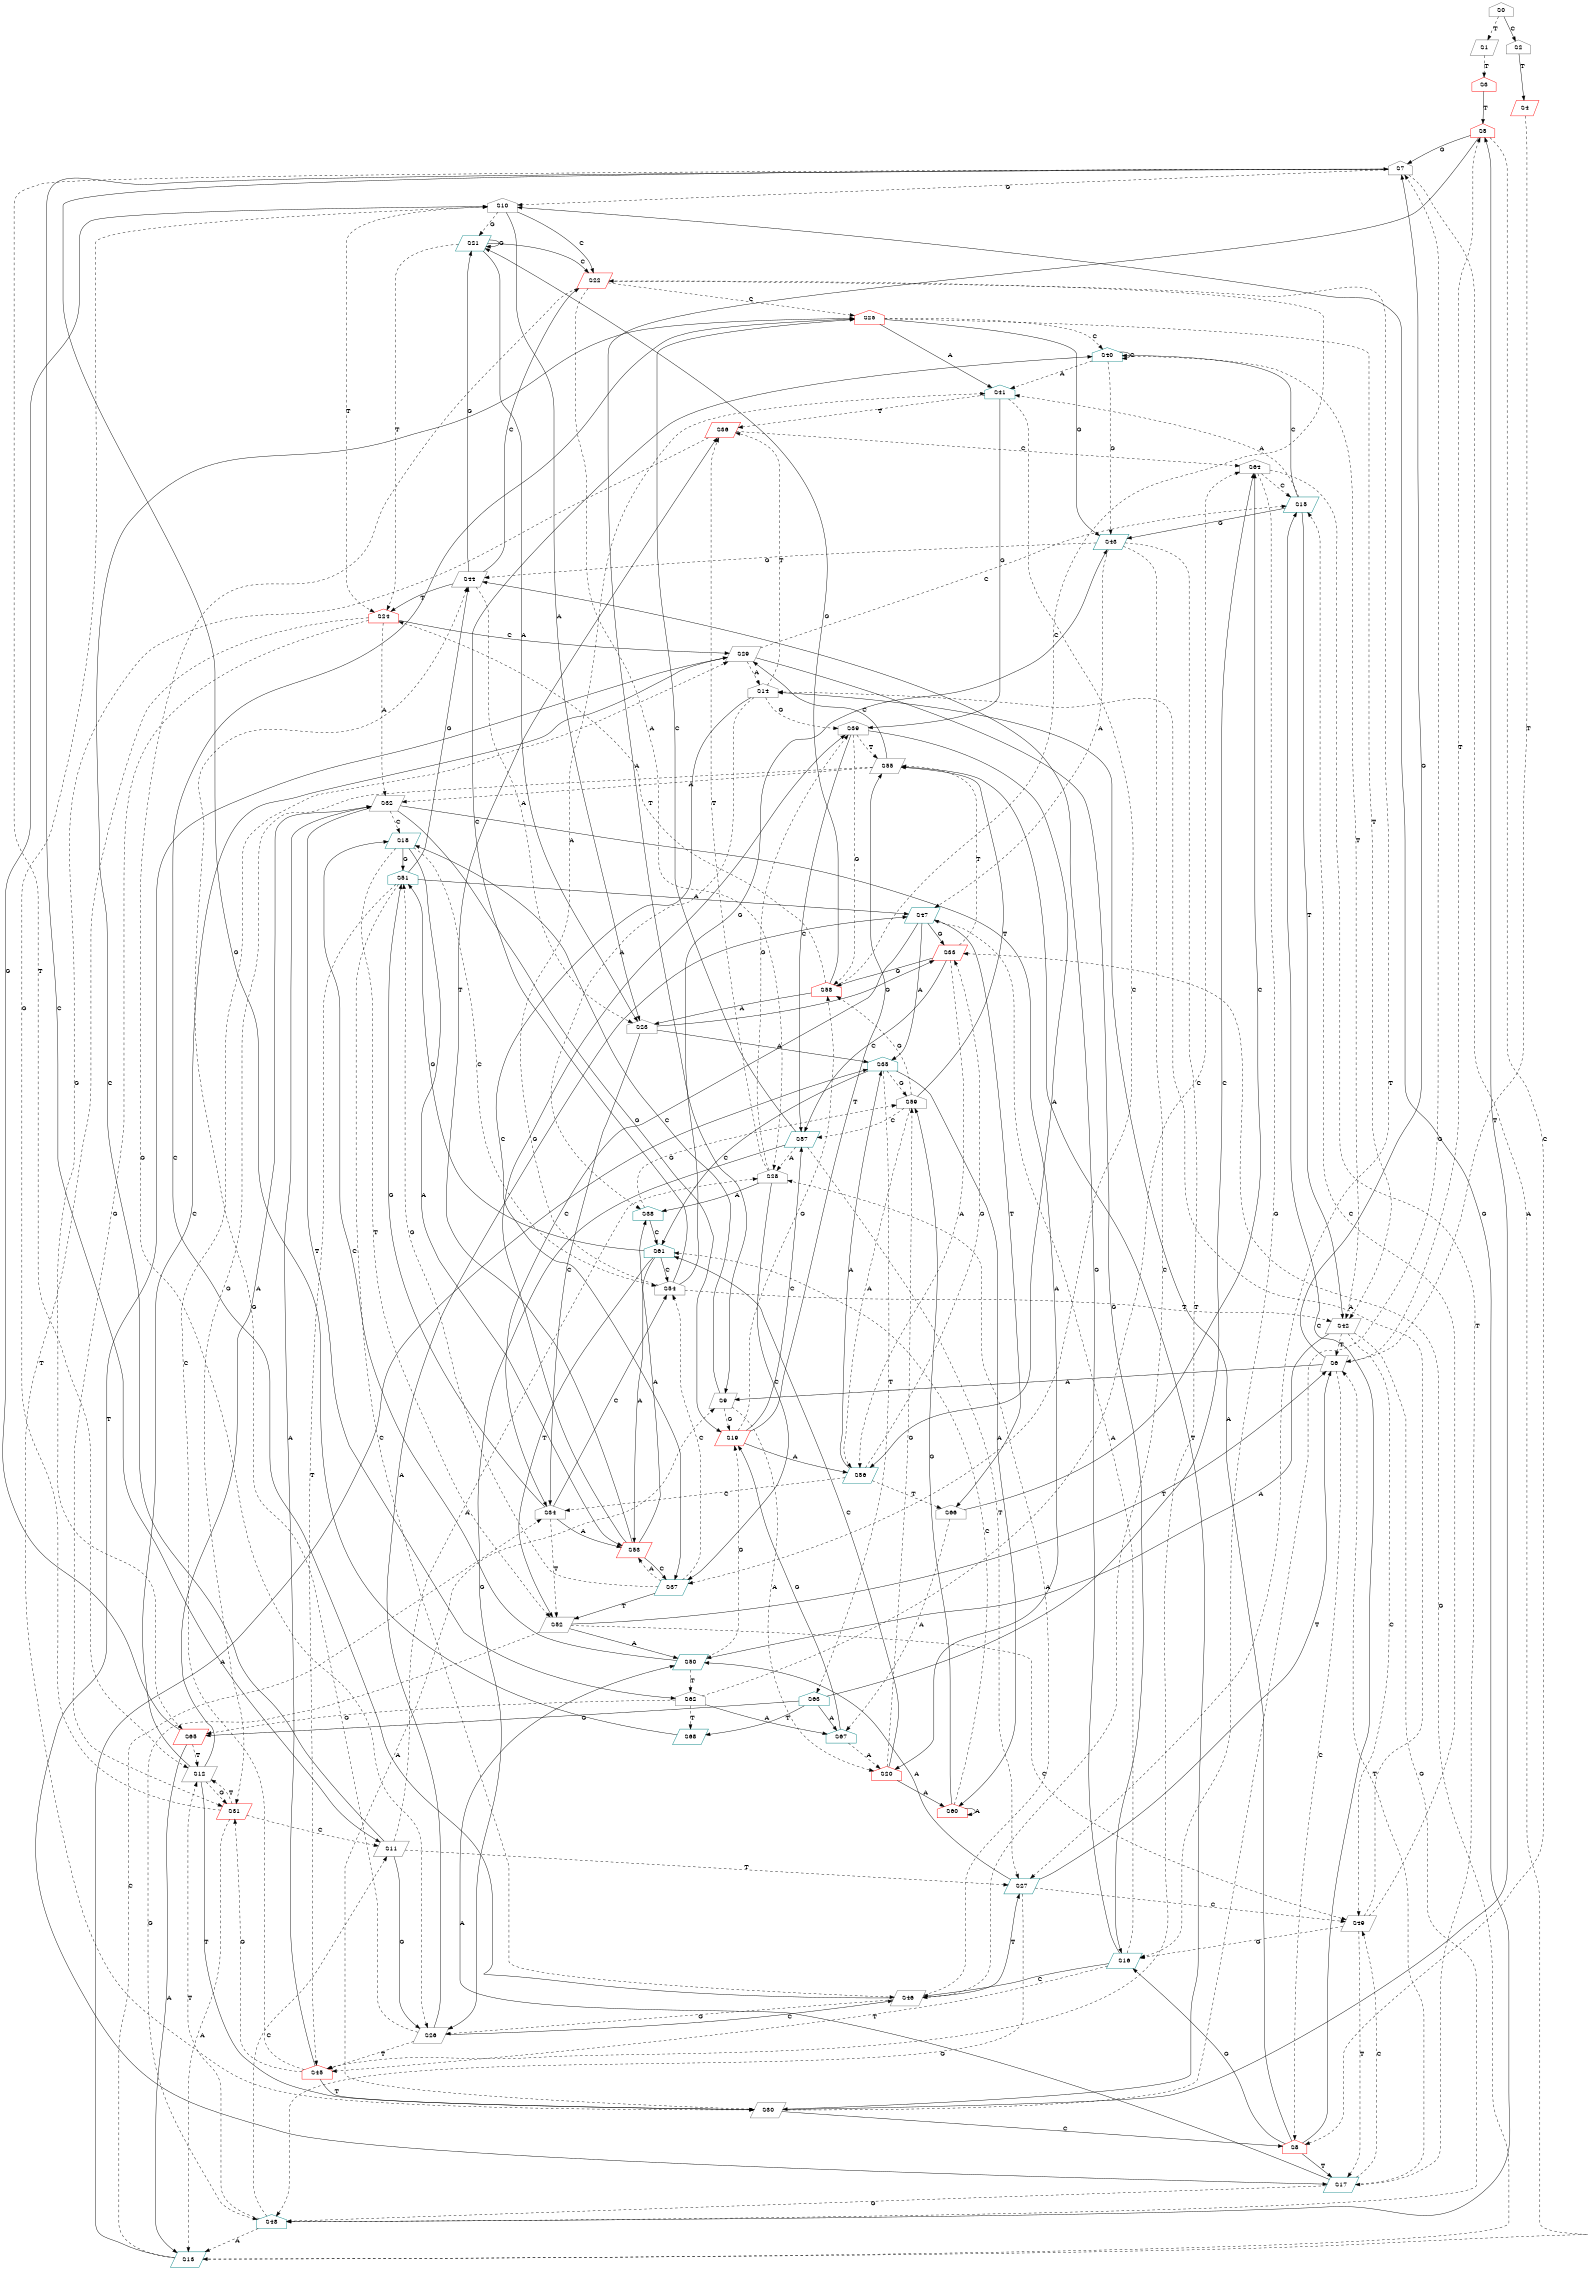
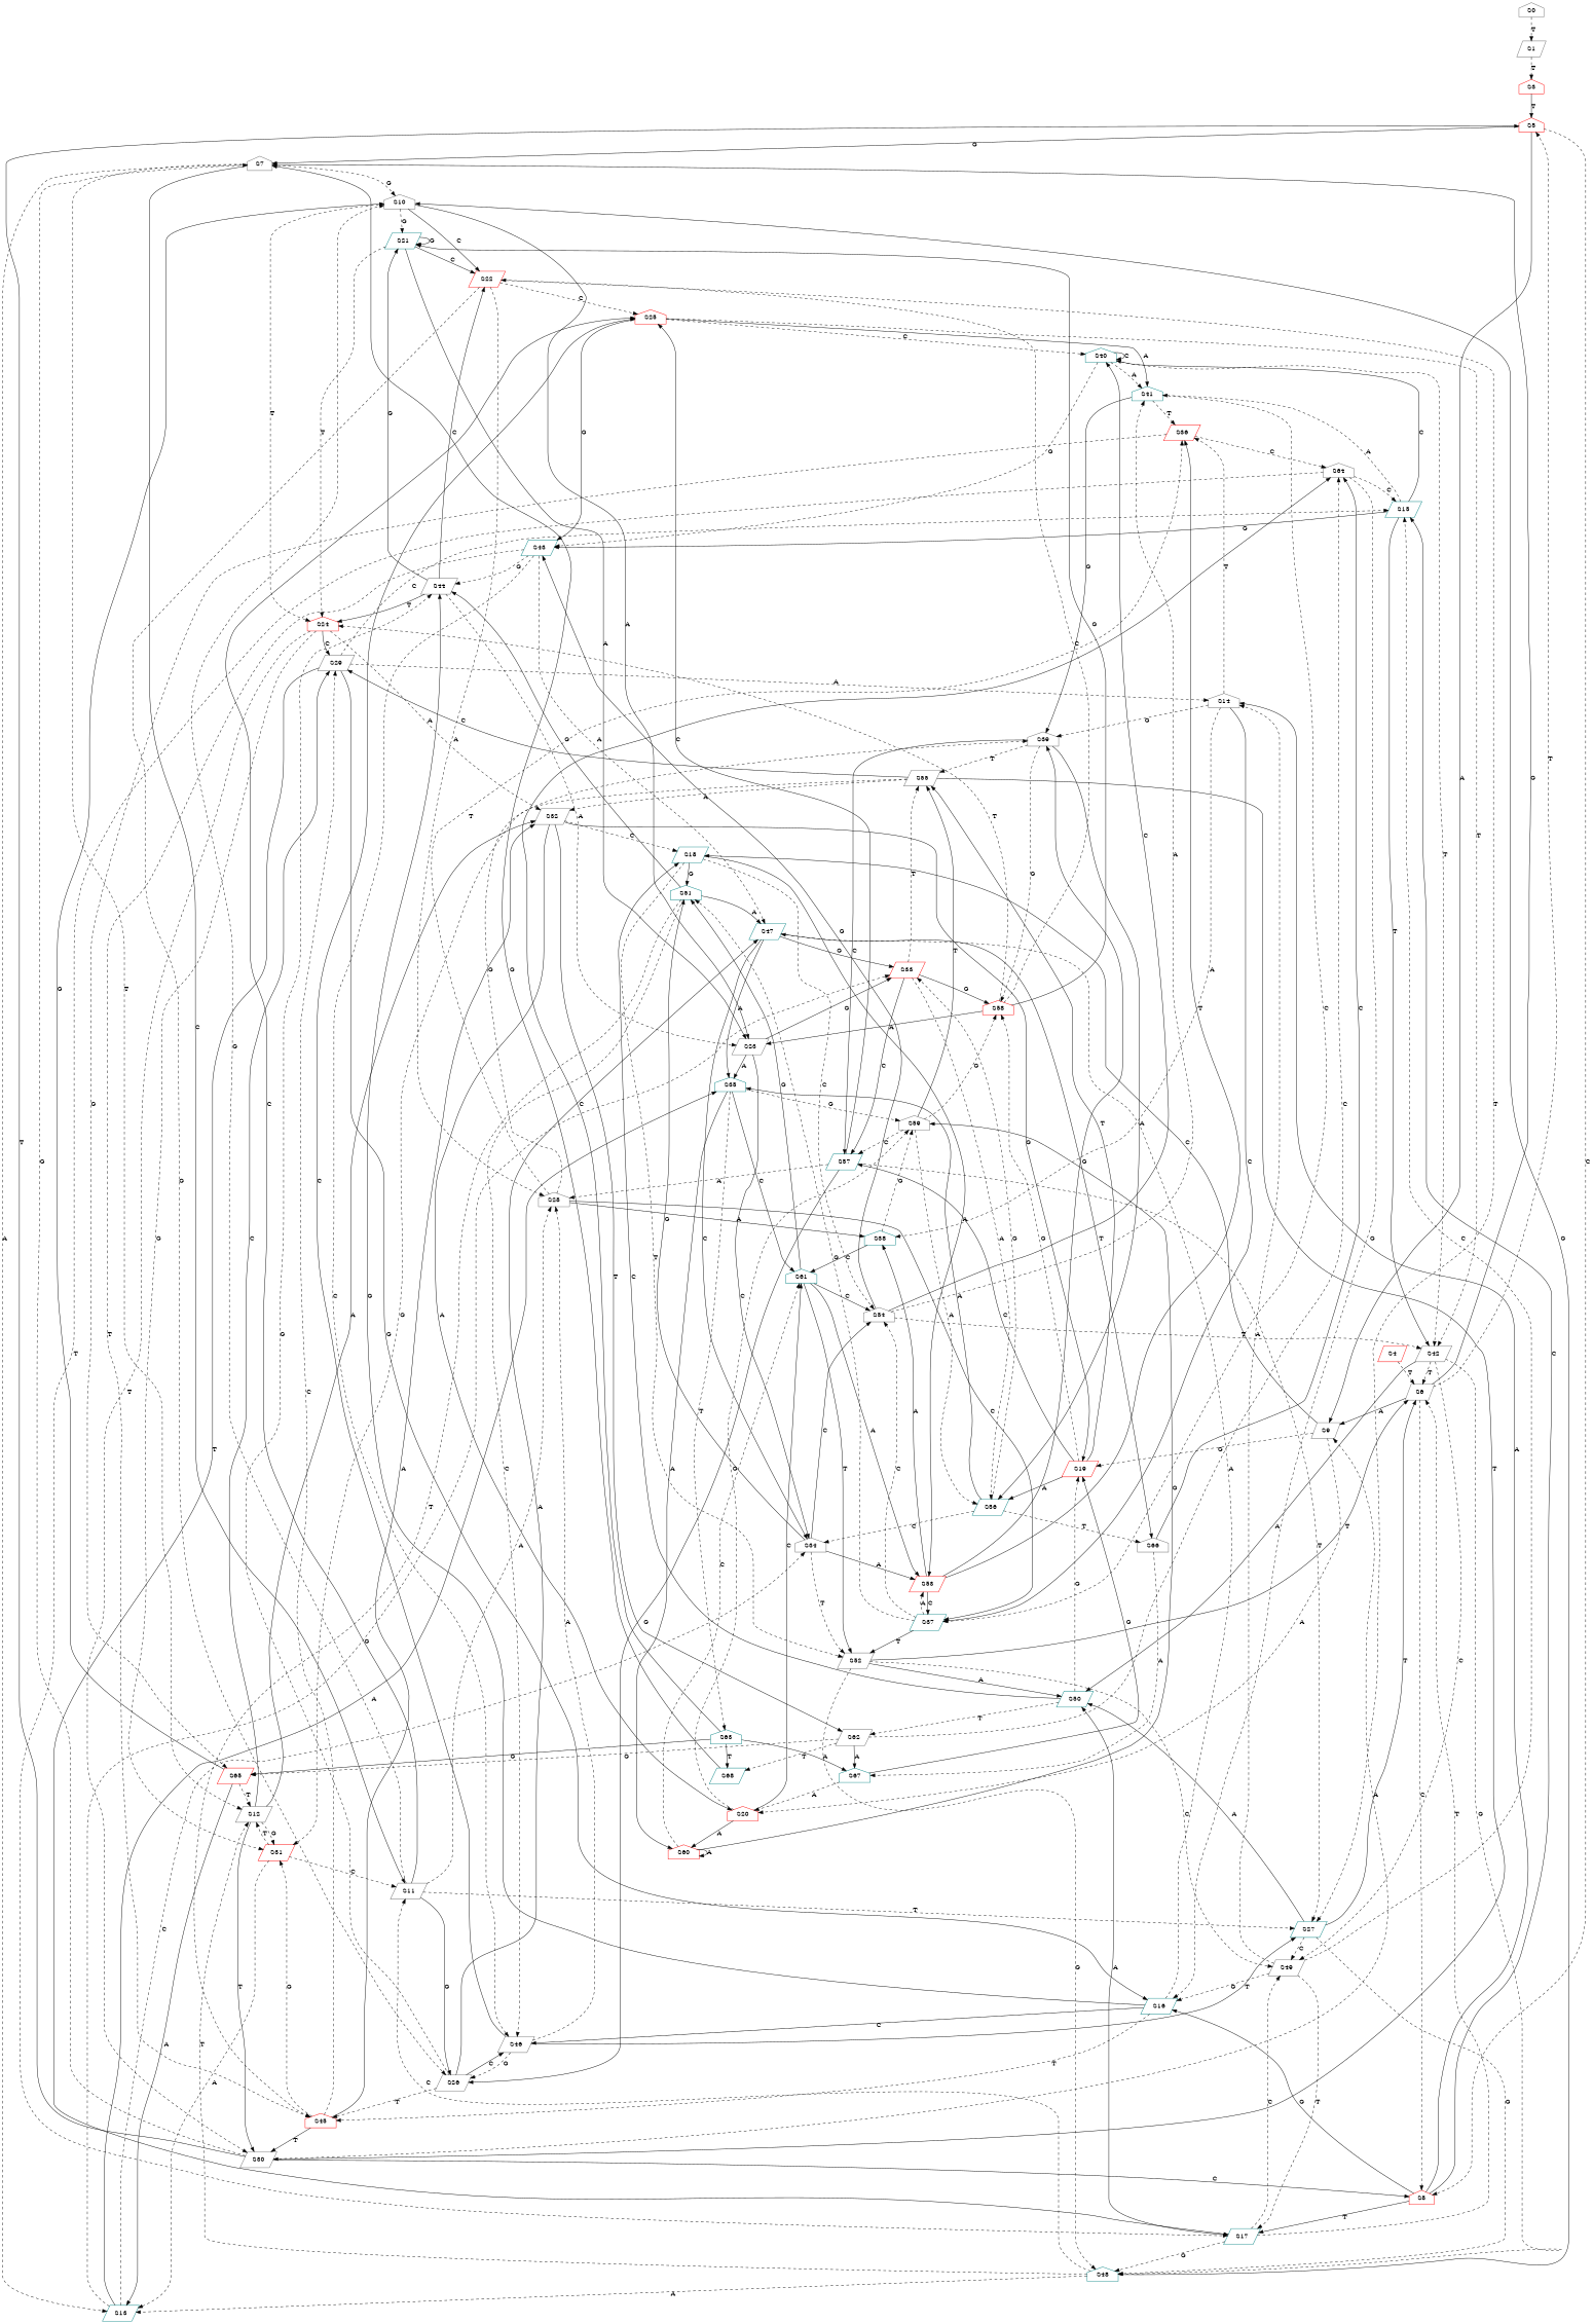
  strict digraph {
    node [color=gray40 shape=parallelogram]
    edge [style=dashed]
    S0 [shape=house]
    S1
-   S2 [shape=house]
    S3 [color=red shape=house]
    S4 [color=red]
    S5 [color=red shape=house]
    S6
    S7 [shape=house]
    S8 [color=red shape=house]
    S9
    S10 [shape=house]
    S11
    S12
    S13 [color=teal]
    S14 [shape=house]
    S15 [color=teal]
    S16 [color=teal]
    S17 [color=teal]
    S18 [color=teal]
    S19 [color=red]
    S20 [color=red shape=house]
    S21 [color=teal]
    S22 [color=red]
-   S23 [shape=house]
+   S23
    S24 [color=red shape=house]
    S25 [color=red shape=house]
    S26
    S27 [color=teal]
    S28 [shape=house]
    S29
    S30
    S31 [color=red]
    S32
    S33 [color=red]
    S34 [shape=house]
    S35 [color=teal shape=house]
    S36 [color=red]
    S37 [color=teal]
    S38 [color=teal shape=house]
    S39 [shape=house]
    S40 [color=teal shape=house]
    S41 [color=teal shape=house]
    S42
    S43 [color=teal]
    S44
    S45 [color=red shape=house]
    S46
    S47 [color=teal]
    S48 [color=teal shape=house]
    S49
    S50 [color=teal]
    S51 [color=teal shape=house]
    S52
    S53 [color=red]
    S54 [shape=house]
    S55
    S56 [color=teal]
    S57 [color=teal]
    S58 [color=red shape=house]
    S59 [shape=house]
    S60 [color=red shape=house]
    S61 [color=teal shape=house]
-   S62 [shape=house]
+   S62
    S63 [color=teal shape=house]
    S64 [shape=house]
    S65 [color=red]
    S66 [shape=house]
    S67 [color=teal shape=house]
    S68 [color=teal]
    S0 -> S1 [label=T]
-   S0 -> S2 [label=C style=solid]
    S1 -> S3 [label=T]
-   S2 -> S4 [label=T style=solid]
    S3 -> S5 [label=T style=solid]
    S4 -> S6 [label=T]
    S5 -> S7 [label=G style=solid]
    S5 -> S8 [label=C]
    S5 -> S9 [label=A style=solid]
    S6 -> S5 [label=T]
    S6 -> S7 [label=G style=solid]
    S6 -> S8 [label=C]
    S6 -> S9 [label=A style=solid]
    S7 -> S10 [label=G]
    S7 -> S11 [label=C style=solid]
    S7 -> S12 [label=T]
    S7 -> S13 [label=A]
    S8 -> S14 [label=A style=solid]
    S8 -> S15 [label=C style=solid]
    S8 -> S16 [label=G style=solid]
    S8 -> S17 [label=T style=solid]
    S9 -> S18 [label=C style=solid]
    S9 -> S19 [label=G]
    S9 -> S20 [label=A]
    S10 -> S21 [label=G]
    S10 -> S22 [label=C style=solid]
    S10 -> S23 [label=A style=solid]
    S10 -> S24 [label=T]
    S11 -> S25 [label=C style=solid]
    S11 -> S26 [label=G style=solid]
    S11 -> S27 [label=T]
    S11 -> S28 [label=A]
    S12 -> S29 [label=C style=solid]
    S12 -> S30 [label=T style=solid]
    S12 -> S31 [label=G]
    S12 -> S32 [label=A style=solid]
    S13 -> S33 [label=G]
    S13 -> S34 [label=C]
    S13 -> S35 [label=A style=solid]
    S14 -> S36 [label=T]
    S14 -> S37 [label=C style=solid]
    S14 -> S38 [label=A]
    S14 -> S39 [label=G]
    S15 -> S40 [label=C style=solid]
    S15 -> S41 [label=A]
    S15 -> S42 [label=T style=solid]
    S15 -> S43 [label=G style=solid]
    S16 -> S44 [label=G style=solid]
    S16 -> S45 [label=T]
    S16 -> S46 [label=C style=solid]
    S16 -> S47 [label=A]
    S17 -> S6 [label=T]
    S17 -> S48 [label=G]
    S17 -> S49 [label=C]
    S17 -> S50 [label=A style=solid]
    S18 -> S51 [label=G style=solid]
    S18 -> S52 [label=T]
    S18 -> S53 [label=A style=solid]
    S18 -> S54 [label=C]
    S19 -> S55 [label=T style=solid]
    S19 -> S56 [label=A style=solid]
    S19 -> S57 [label=C style=solid]
    S19 -> S58 [label=G]
    S20 -> S59 [label=G]
    S20 -> S60 [label=A style=solid]
    S20 -> S61 [label=C style=solid]
    S21 -> S21 [label=G style=solid]
    S21 -> S22 [label=C style=solid]
    S21 -> S23 [label=A style=solid]
    S21 -> S24 [label=T]
    S22 -> S25 [label=C]
    S22 -> S26 [label=G]
    S22 -> S27 [label=T]
    S22 -> S28 [label=A]
    S23 -> S33 [label=G style=solid]
    S23 -> S34 [label=C style=solid]
    S23 -> S35 [label=A style=solid]
    S24 -> S29 [label=C style=solid]
    S24 -> S30 [label=T]
    S24 -> S31 [label=G]
    S24 -> S32 [label=A]
    S25 -> S40 [label=C]
    S25 -> S41 [label=A style=solid]
    S25 -> S42 [label=T]
    S25 -> S43 [label=G style=solid]
    S26 -> S44 [label=G]
    S26 -> S45 [label=T]
    S26 -> S46 [label=C style=solid]
    S26 -> S47 [label=A style=solid]
    S27 -> S6 [label=T style=solid]
    S27 -> S48 [label=G]
    S27 -> S49 [label=C]
    S27 -> S50 [label=A style=solid]
    S28 -> S36 [label=T]
    S28 -> S37 [label=C style=solid]
    S28 -> S38 [label=A style=solid]
    S28 -> S39 [label=G]
    S29 -> S14 [label=A]
    S29 -> S15 [label=C]
    S29 -> S16 [label=G style=solid]
    S29 -> S17 [label=T style=solid]
    S30 -> S5 [label=T style=solid]
    S30 -> S7 [label=G]
    S30 -> S8 [label=C style=solid]
    S30 -> S9 [label=A]
-   S31 -> S10 [label=G]
+   S11 -> S10 [label=G]
    S31 -> S11 [label=C]
    S31 -> S12 [label=T]
    S31 -> S13 [label=A]
    S32 -> S18 [label=C]
    S32 -> S19 [label=G style=solid]
    S32 -> S20 [label=A style=solid]
    S32 -> S62 [label=T style=solid]
    S33 -> S55 [label=T]
    S33 -> S56 [label=A]
    S33 -> S57 [label=C style=solid]
    S33 -> S58 [label=G style=solid]
    S34 -> S51 [label=G style=solid]
    S34 -> S52 [label=T]
    S34 -> S53 [label=A style=solid]
    S34 -> S54 [label=C style=solid]
    S35 -> S59 [label=G]
    S35 -> S60 [label=A style=solid]
    S35 -> S61 [label=C style=solid]
    S35 -> S63 [label=T]
    S36 -> S64 [label=C]
    S36 -> S65 [label=G]
    S37 -> S51 [label=G]
    S37 -> S52 [label=T style=solid]
    S37 -> S53 [label=A]
    S37 -> S54 [label=C]
    S38 -> S59 [label=G]
    S38 -> S61 [label=C style=solid]
    S39 -> S55 [label=T]
    S39 -> S56 [label=A style=solid]
    S39 -> S57 [label=C style=solid]
    S39 -> S58 [label=G]
    S40 -> S40 [label=C style=solid]
    S40 -> S41 [label=A]
    S40 -> S42 [label=T]
    S40 -> S43 [label=G]
    S41 -> S36 [label=T]
    S41 -> S37 [label=C]
    S41 -> S39 [label=G style=solid]
    S42 -> S6 [label=T]
    S42 -> S48 [label=G]
    S42 -> S49 [label=C]
    S42 -> S50 [label=A style=solid]
    S43 -> S44 [label=G]
    S43 -> S45 [label=T]
    S43 -> S46 [label=C]
    S43 -> S47 [label=A]
    S44 -> S21 [label=G style=solid]
    S44 -> S22 [label=C style=solid]
    S44 -> S23 [label=A]
    S44 -> S24 [label=T style=solid]
    S45 -> S29 [label=C]
    S45 -> S30 [label=T style=solid]
    S45 -> S31 [label=G]
    S45 -> S32 [label=A style=solid]
    S46 -> S25 [label=C style=solid]
    S46 -> S26 [label=G]
    S46 -> S27 [label=T style=solid]
    S46 -> S28 [label=A]
    S47 -> S33 [label=G style=solid]
    S47 -> S34 [label=C style=solid]
    S47 -> S35 [label=A style=solid]
    S47 -> S66 [label=T style=solid]
    S48 -> S10 [label=G style=solid]
    S48 -> S11 [label=C]
    S48 -> S12 [label=T]
    S48 -> S13 [label=A]
    S49 -> S14 [label=A]
    S49 -> S15 [label=C]
    S49 -> S16 [label=G]
    S49 -> S17 [label=T]
    S50 -> S18 [label=C style=solid]
    S50 -> S19 [label=G]
    S50 -> S62 [label=T]
    S51 -> S44 [label=G style=solid]
    S51 -> S45 [label=T]
    S51 -> S46 [label=C]
    S51 -> S47 [label=A style=solid]
    S52 -> S6 [label=T style=solid]
    S52 -> S48 [label=G]
    S52 -> S49 [label=C]
    S52 -> S50 [label=A style=solid]
    S53 -> S36 [label=T style=solid]
    S53 -> S37 [label=C style=solid]
    S53 -> S38 [label=A style=solid]
    S53 -> S39 [label=G style=solid]
    S54 -> S40 [label=C style=solid]
    S54 -> S41 [label=A]
    S54 -> S42 [label=T]
    S54 -> S43 [label=G style=solid]
    S55 -> S29 [label=C style=solid]
    S55 -> S30 [label=T style=solid]
    S55 -> S31 [label=G]
    S55 -> S32 [label=A]
    S56 -> S33 [label=G]
    S56 -> S34 [label=C]
    S56 -> S35 [label=A style=solid]
    S56 -> S66 [label=T]
    S57 -> S25 [label=C style=solid]
    S57 -> S26 [label=G style=solid]
    S57 -> S27 [label=T]
    S57 -> S28 [label=A]
    S58 -> S21 [label=G style=solid]
    S58 -> S22 [label=C]
    S58 -> S23 [label=A style=solid]
    S58 -> S24 [label=T]
    S59 -> S55 [label=T style=solid]
    S59 -> S56 [label=A]
    S59 -> S57 [label=C]
    S59 -> S58 [label=G]
    S60 -> S59 [label=G style=solid]
    S60 -> S60 [label=A style=solid]
    S60 -> S61 [label=C]
    S61 -> S51 [label=G style=solid]
    S61 -> S52 [label=T style=solid]
    S61 -> S53 [label=A style=solid]
    S61 -> S54 [label=C style=solid]
    S62 -> S64 [label=C]
    S62 -> S65 [label=G]
    S62 -> S67 [label=A style=solid]
    S62 -> S68 [label=T]
    S63 -> S64 [label=C style=solid]
    S63 -> S65 [label=G style=solid]
    S63 -> S67 [label=A style=solid]
    S63 -> S68 [label=T style=solid]
    S64 -> S15 [label=C]
    S64 -> S16 [label=G]
    S64 -> S17 [label=T]
    S65 -> S10 [label=G style=solid]
    S65 -> S12 [label=T]
    S65 -> S13 [label=A style=solid]
    S66 -> S64 [label=C style=solid]
    S66 -> S67 [label=A]
    S67 -> S19 [label=G style=solid]
    S67 -> S20 [label=A]
    S68 -> S7 [label=G style=solid]
  }
